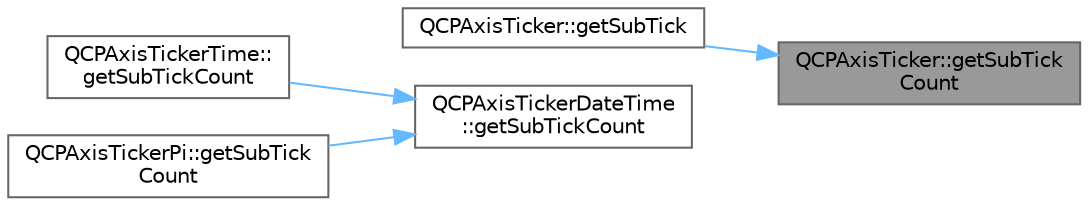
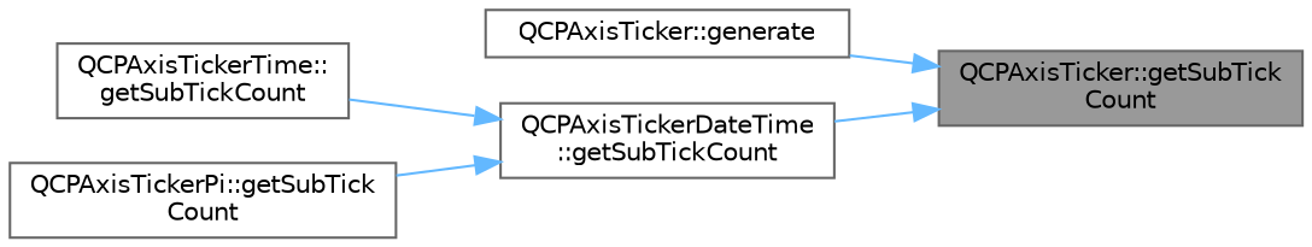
  digraph {
    rankdir=RL
    node [color=grey40 fillcolor=white fontname=Helvetica fontsize=10 shape=box style=filled]
    edge [color=steelblue1 dir=back fontname=Helvetica fontsize=10 labelfontname=Helvetica labelfontsize=10 style=solid]
    n1 [color=gray40 fillcolor=grey60 fontcolor=black height=0.2 label="QCPAxisTicker::getSubTick\lCount" width=0.4]
-   n2 [height=0.2 label="QCPAxisTicker::getSubTick" width=0.4]
+   n2 [height=0.2 label="QCPAxisTicker::generate" width=0.4]
    n3 [height=0.2 label="QCPAxisTickerDateTime\l::getSubTickCount" width=0.4]
    n4 [height=0.2 label="QCPAxisTickerTime::\lgetSubTickCount" width=0.4]
    n5 [height=0.2 label="QCPAxisTickerPi::getSubTick\lCount" width=0.4]
    n1 -> n2
+   n1 -> n3
    n3 -> n4
    n3 -> n5
  }
